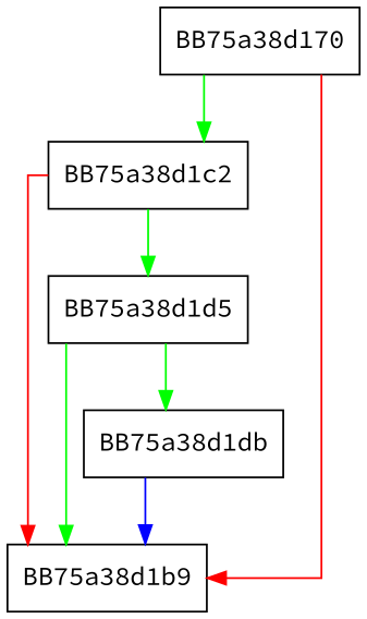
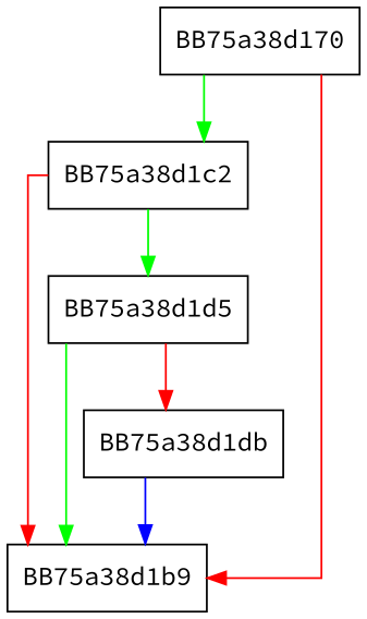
  digraph {
    fontname="Source Code Pro"
    splines=ortho
    node [fontname="Source Code Pro" shape=box]
    edge [color=green fontname="Source Code Pro"]
    BB75a38d170
    BB75a38d1c2
    BB75a38d1b9
    BB75a38d1d5
    BB75a38d1db
    BB75a38d170 -> BB75a38d1c2
    BB75a38d170 -> BB75a38d1b9 [color=red]
    BB75a38d1c2 -> BB75a38d1b9 [color=red]
    BB75a38d1c2 -> BB75a38d1d5
    BB75a38d1d5 -> BB75a38d1b9
-   BB75a38d1d5 -> BB75a38d1db
+   BB75a38d1d5 -> BB75a38d1db [color=red]
    BB75a38d1db -> BB75a38d1b9 [color=blue]
  }
